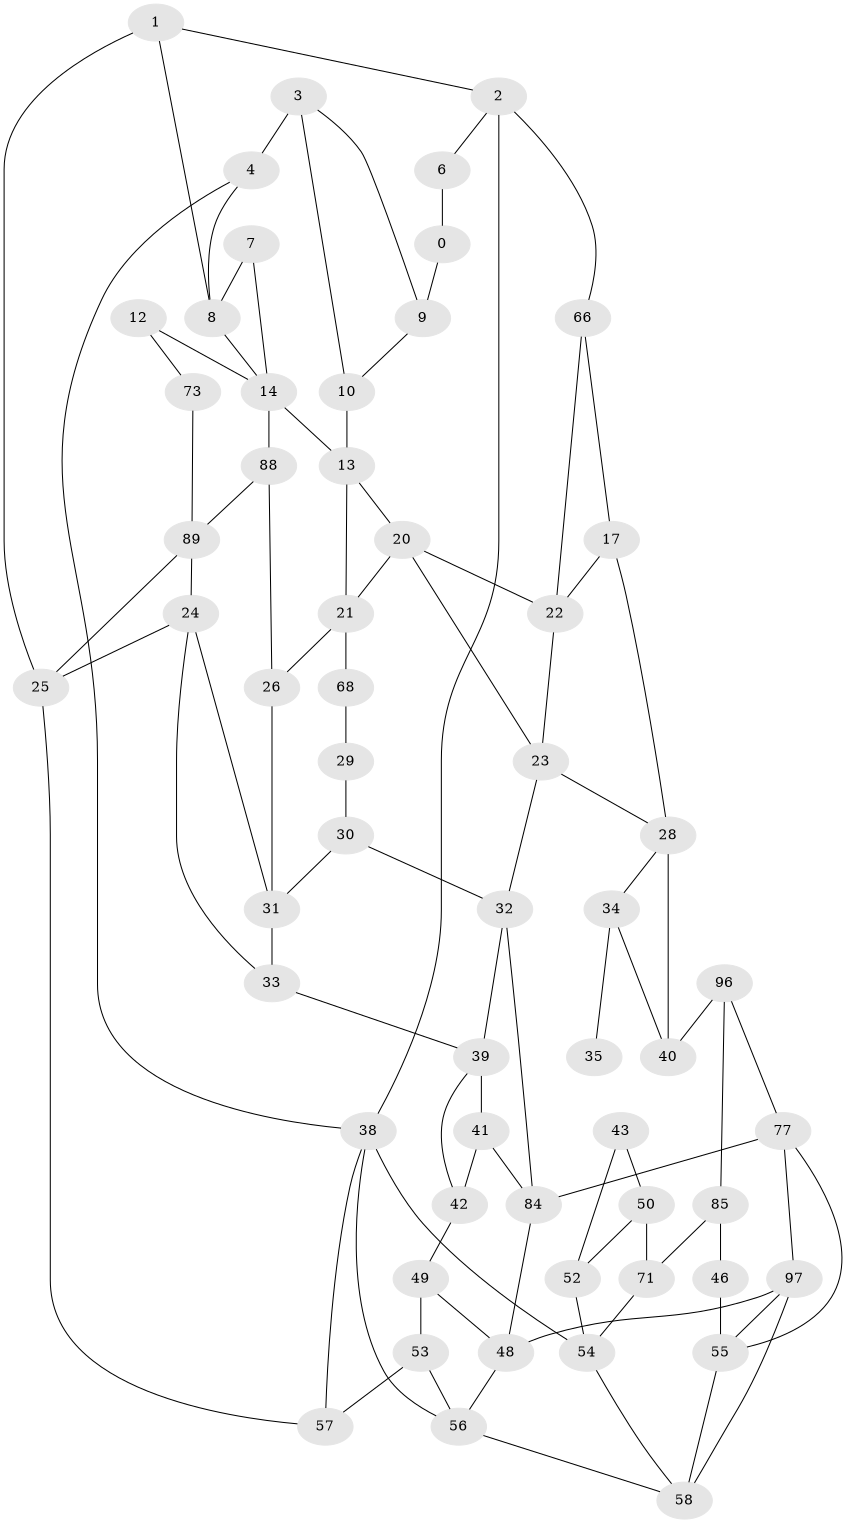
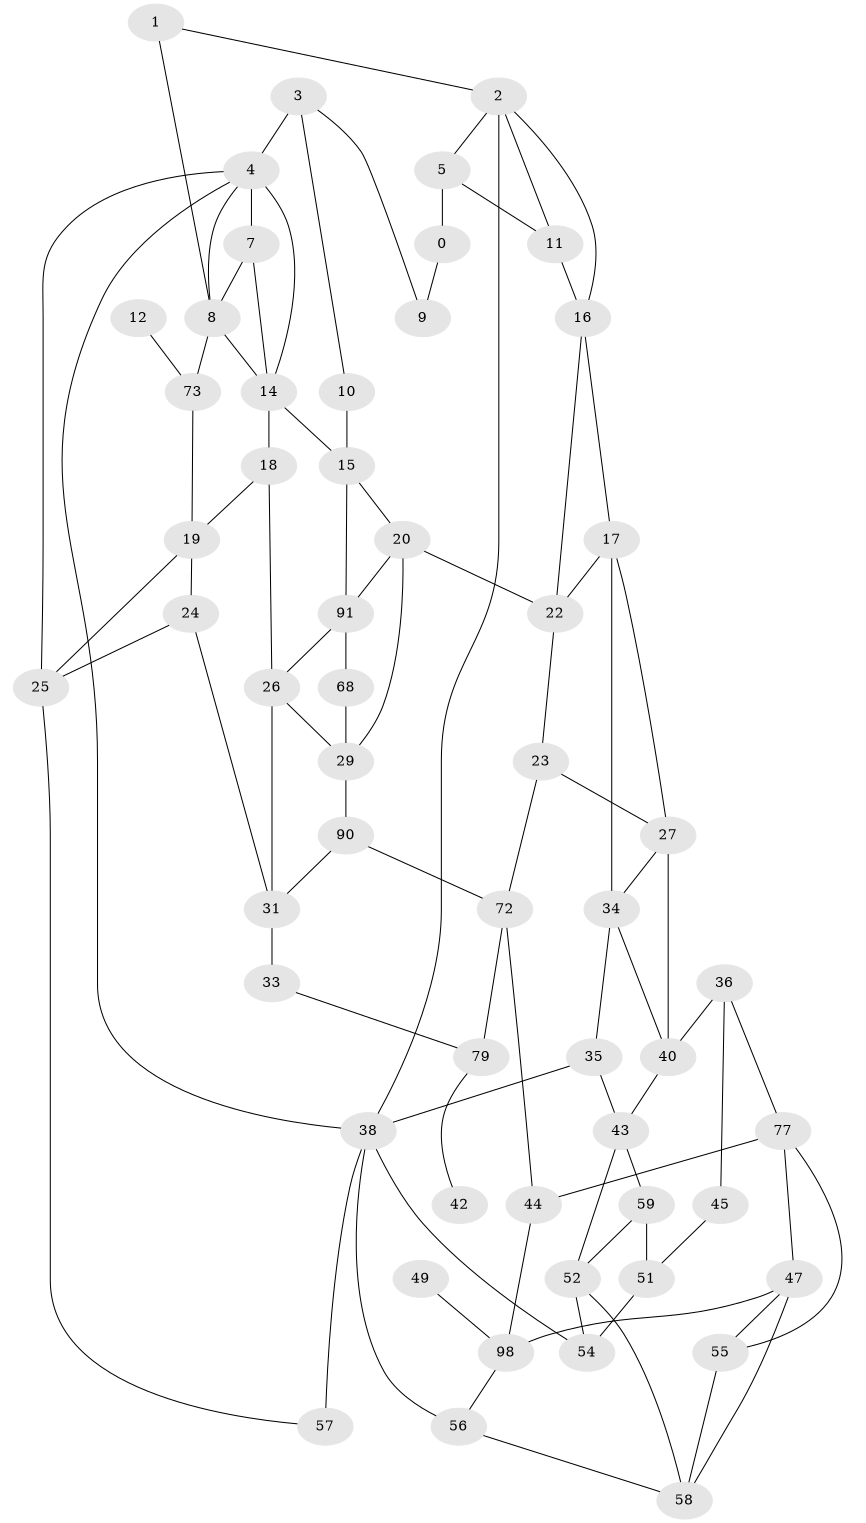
  graph {
    node [color=gray90 style=filled]
    edge [weight=1.0]
    1
    2
    8
    25
    38
-   5 [label=6]
-   16 [label=66]
+   5
+   11
+   16
    14
    n10 [label=73]
    57
    54
    56
    n14 [label=0]
    17
    22
    3
    4
    9
    10
    7
-   15 [label=13]
-   18 [label=88]
+   15
+   18
    12
-   19 [label=89]
+   19
    20
-   21
+   21 [label=91]
    24
    26
    23
    n31 [label=68]
-   27 [label=28]
+   27
    34
    40
    35
    31
    29
    33
-   32
-   39
-   44 [label=84]
-   30
+   32 [label=72]
+   39 [label=79]
+   44
+   30 [label=90]
    43
-   41
    42
-   48
-   50
+   48 [label=98]
+   50 [label=59]
    52
-   36 [label=96]
+   36
    n50 [label=77]
-   45 [label=85]
-   47 [label=97]
+   45
+   47
    55
-   46
-   51 [label=71]
+   51
    58
    49
-   53
    1 -- 2
    1 -- 8
-   1 -- 25
+   4 -- 25
    2 -- 38
    2 -- 5
+   2 -- 11
    2 -- 16
    8 -- 14
+   8 -- n10 [weight=2.0]
    25 -- 57
    38 -- 57
    38 -- 54
    38 -- 56
+   5 -- 11 [weight=2.0]
    5 -- n14 [weight=2.0]
+   11 -- 16
    16 -- 17
    16 -- 22
    14 -- 15
    14 -- 18
    n10 -- 19
-   54 -- 58
+   52 -- 58
    56 -- 58
    n14 -- 9 [weight=2.0]
    17 -- 22
    17 -- 27
+   17 -- 34
    22 -- 23
    3 -- 4 [weight=2.0]
    3 -- 9
    3 -- 10
    4 -- 8
    4 -- 38
-   9 -- 10
+   4 -- 7
    10 -- 15
    7 -- 8
    7 -- 14
    15 -- 20
    15 -- 21
    18 -- 19
    18 -- 26
-   12 -- 14
+   4 -- 14
    12 -- n10
    19 -- 25
    19 -- 24
    20 -- 22
    20 -- 21
-   20 -- 23
+   20 -- 29
    21 -- 26
    21 -- n31
    24 -- 25
    24 -- 31
-   24 -- 33
    26 -- 31
+   26 -- 29
    23 -- 27
    23 -- 32
    n31 -- 29 [weight=2.0]
    27 -- 34
    27 -- 40
    34 -- 40
    34 -- 35
+   40 -- 43
+   35 -- 38
+   35 -- 43
    31 -- 33
    29 -- 30
    33 -- 39
    32 -- 39
    32 -- 44
-   39 -- 41
    39 -- 42
    44 -- 48
    30 -- 31
    30 -- 32
    43 -- 50
    43 -- 52
-   41 -- 44
-   41 -- 42
-   42 -- 49 [weight=2.0]
    48 -- 56
    50 -- 52 [weight=2.0]
    50 -- 51
    52 -- 54
    36 -- 40
    36 -- n50
    36 -- 45
    n50 -- 44
    n50 -- 47
    n50 -- 55
-   45 -- 46
    45 -- 51 [weight=2.0]
    47 -- 48
    47 -- 55
    47 -- 58
    55 -- 58 [weight=2.0]
-   46 -- 55 [weight=2.0]
    51 -- 54
    49 -- 48
-   49 -- 53
-   53 -- 57
-   53 -- 56
  }
